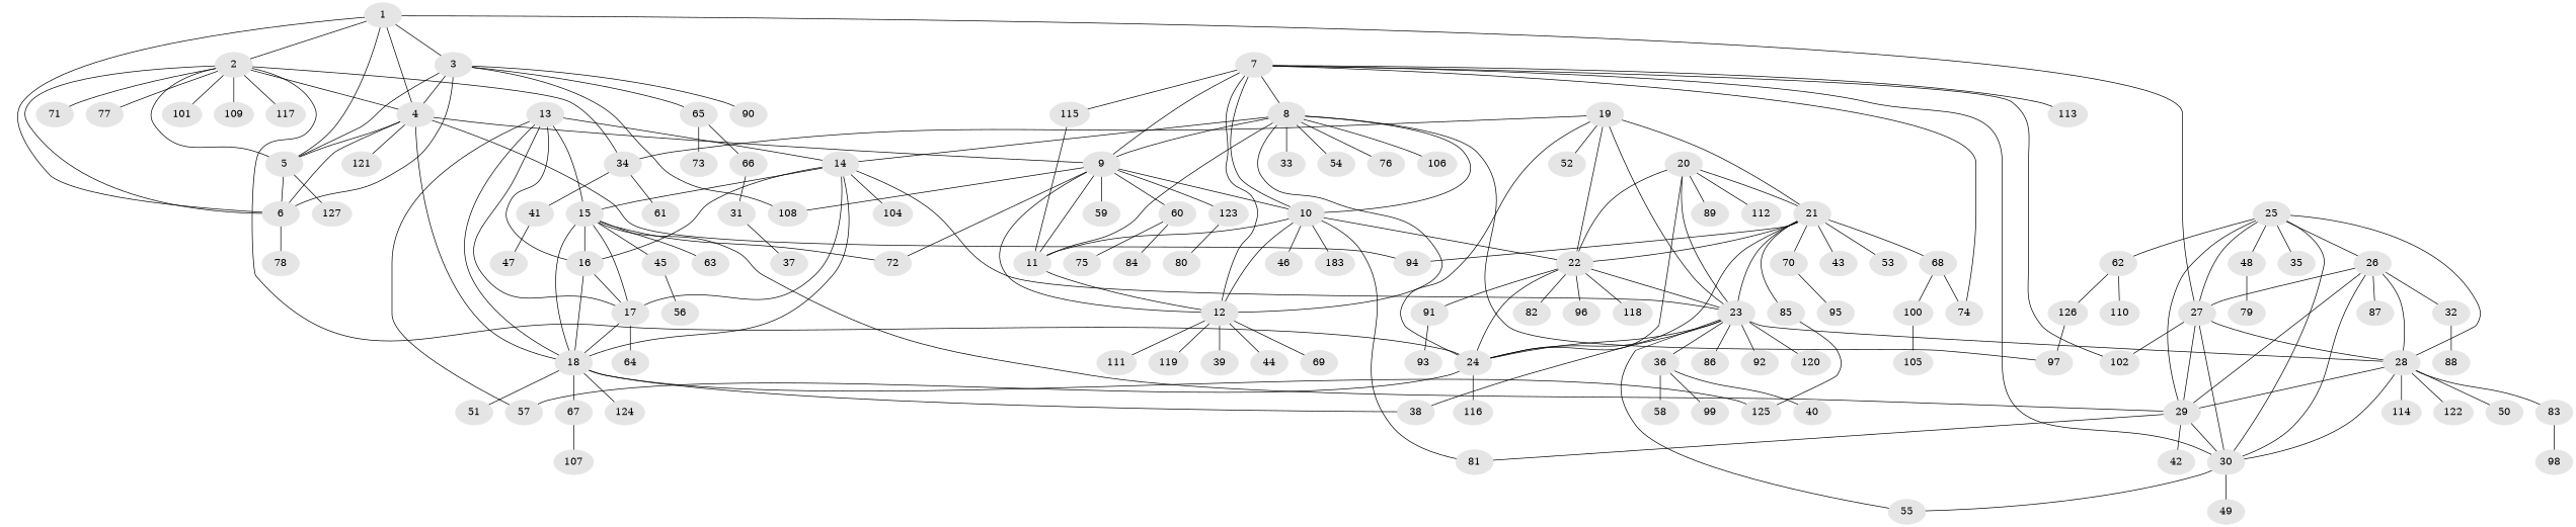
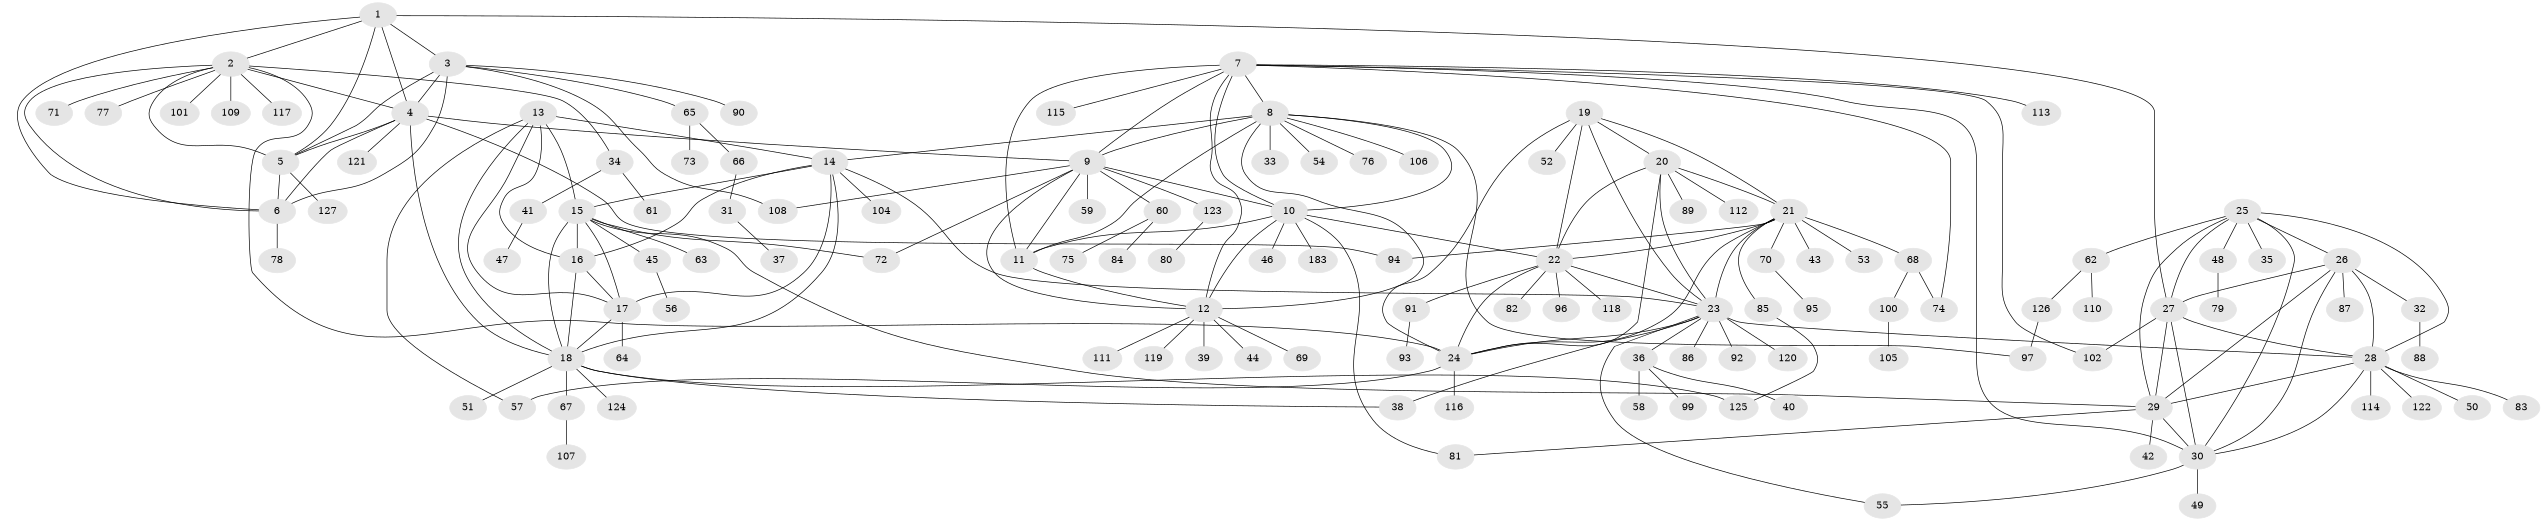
  graph {
    node [color=gray90 style=filled]
    1
    2
    3
    4
    5
    6
    27
    24
    34
    71
    77
    101
    109
    117
    65
    90
    108
    9
    18
    94
    121
    127
    78
    30
    102
    29
    28
    57
    116
    41
    61
    66
    73
    10
    11
    12
    59
    60
    72
    123
    38
    51
    67
    124
    125
    31
    37
    7
    8
    74
    113
    115
    14
    33
    54
    76
    97
    106
    22
    46
    81
    n62 [label=183]
    39
    44
    69
    111
    119
    55
    49
    15
    16
    17
    23
    104
    75
    84
    80
    82
    91
    96
    118
    13
    45
    63
    64
    36
    86
    92
    120
    42
    56
    107
    19
    20
    21
    52
    89
    112
    43
    53
    68
    70
    85
    100
    95
    93
    50
    83
    114
    122
    40
    58
    99
    25
    26
    35
    48
    62
    32
    87
    79
    110
    126
    88
-   98
    47
    105
    1 -- 2
    1 -- 3
    1 -- 4
    1 -- 5
    1 -- 6
    1 -- 27
    2 -- 4
    2 -- 5
    2 -- 6
    2 -- 24
    2 -- 34
    2 -- 71
    2 -- 77
    2 -- 101
    2 -- 109
    2 -- 117
    3 -- 4
    3 -- 5
    3 -- 6
    3 -- 65
    3 -- 90
    3 -- 108
    4 -- 5
    4 -- 6
    4 -- 9
    4 -- 18
    4 -- 94
    4 -- 121
    5 -- 6
    5 -- 127
    6 -- 78
    27 -- 30
    27 -- 102
    27 -- 29
    27 -- 28
    24 -- 57
    24 -- 116
    34 -- 41
    34 -- 61
    65 -- 66
    65 -- 73
    9 -- 108
    9 -- 10
    9 -- 11
    9 -- 12
    9 -- 59
    9 -- 60
    9 -- 72
    9 -- 123
    18 -- 38
    18 -- 51
    18 -- 67
    18 -- 124
    18 -- 125
    30 -- 55
    30 -- 49
    29 -- 30
    29 -- 81
    29 -- 42
    28 -- 30
    28 -- 29
    28 -- 50
    28 -- 83
    28 -- 114
    28 -- 122
    41 -- 47
    66 -- 31
    10 -- 11
    10 -- 12
    10 -- 22
    10 -- 46
    10 -- 81
    10 -- n62
    11 -- 12
    12 -- 39
    12 -- 44
    12 -- 69
    12 -- 111
    12 -- 119
    60 -- 75
    60 -- 84
    123 -- 80
    67 -- 107
    31 -- 37
    7 -- 9
    7 -- 30
    7 -- 102
    7 -- 10
-   115 -- 11
+   7 -- 11
    7 -- 12
    7 -- 8
    7 -- 74
    7 -- 113
    7 -- 115
    8 -- 9
    8 -- 10
    8 -- 11
    8 -- 12
    8 -- 14
    8 -- 33
    8 -- 54
    8 -- 76
    8 -- 97
    8 -- 106
    14 -- 18
    14 -- 15
    14 -- 16
    14 -- 17
    14 -- 23
    14 -- 104
    22 -- 24
    22 -- 23
    22 -- 82
    22 -- 91
    22 -- 96
    22 -- 118
    15 -- 18
    15 -- 29
    15 -- 72
    15 -- 16
    15 -- 17
    15 -- 45
    15 -- 63
    16 -- 18
    16 -- 17
    17 -- 18
    17 -- 64
    23 -- 24
    23 -- 28
    23 -- 38
    23 -- 55
    23 -- 36
    23 -- 86
    23 -- 92
    23 -- 120
    91 -- 93
    13 -- 18
    13 -- 57
    13 -- 14
    13 -- 15
    13 -- 16
    13 -- 17
    45 -- 56
    36 -- 40
    36 -- 58
    36 -- 99
    19 -- 24
    19 -- 22
    19 -- 23
-   19 -- 34
+   19 -- 20
    19 -- 21
    19 -- 52
    20 -- 24
    20 -- 22
    20 -- 23
    20 -- 21
    20 -- 89
    20 -- 112
    21 -- 24
    21 -- 94
    21 -- 22
    21 -- 23
    21 -- 43
    21 -- 53
    21 -- 68
    21 -- 70
    21 -- 85
    68 -- 74
    68 -- 100
    70 -- 95
    85 -- 125
    100 -- 105
-   83 -- 98
    25 -- 27
    25 -- 30
    25 -- 29
    25 -- 28
    25 -- 26
    25 -- 35
    25 -- 48
    25 -- 62
    26 -- 27
    26 -- 30
    26 -- 29
    26 -- 28
    26 -- 32
    26 -- 87
    48 -- 79
    62 -- 110
    62 -- 126
    32 -- 88
    126 -- 97
  }
